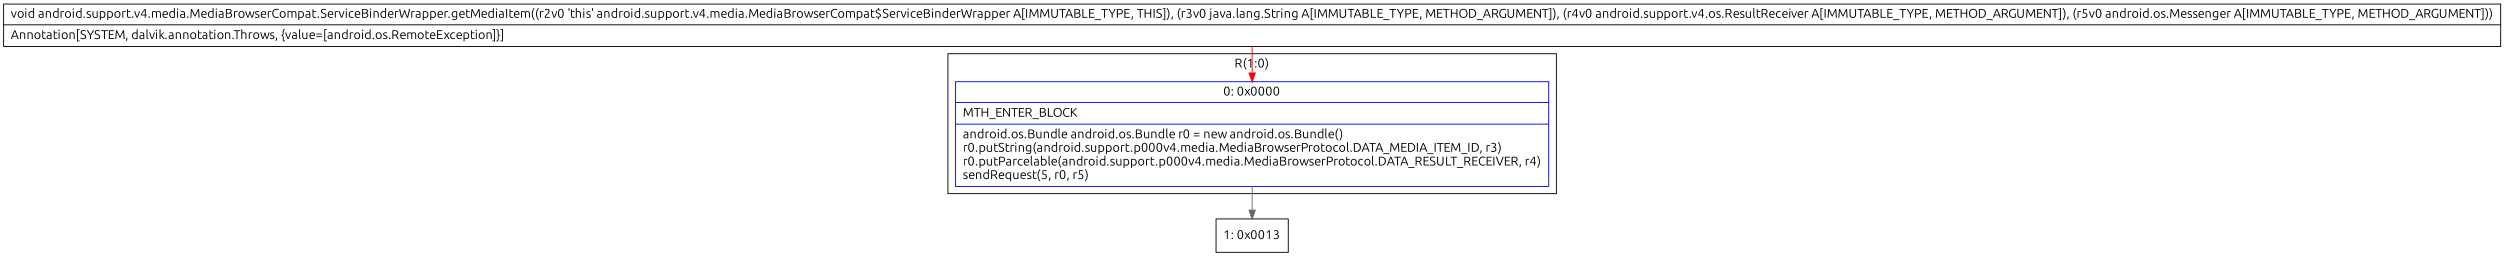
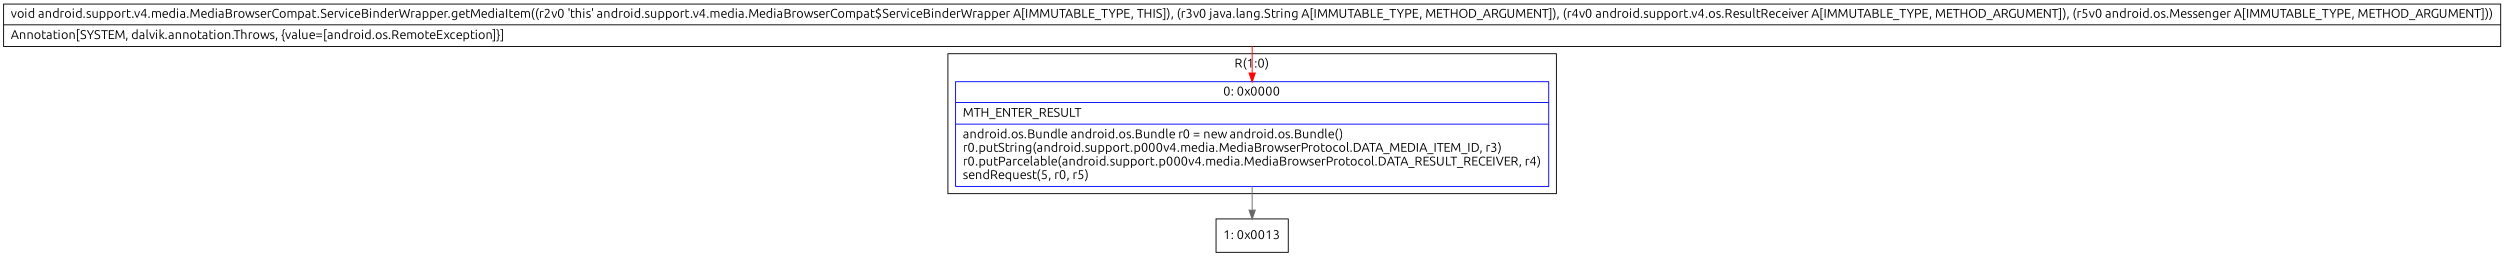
  digraph {
    fontname=Ubuntu
    node [color=black shape=record fontname=Ubuntu]
    edge [fontname=Ubuntu]
-   n1 [color=blue label="{0\:\ 0x0000|MTH_ENTER_BLOCK\l|android.os.Bundle android.os.Bundle r0 = new android.os.Bundle()\lr0.putString(android.support.p000v4.media.MediaBrowserProtocol.DATA_MEDIA_ITEM_ID, r3)\lr0.putParcelable(android.support.p000v4.media.MediaBrowserProtocol.DATA_RESULT_RECEIVER, r4)\lsendRequest(5, r0, r5)\l}"]
+   n1 [color=blue label="{0\:\ 0x0000|MTH_ENTER_RESULT\l|android.os.Bundle android.os.Bundle r0 = new android.os.Bundle()\lr0.putString(android.support.p000v4.media.MediaBrowserProtocol.DATA_MEDIA_ITEM_ID, r3)\lr0.putParcelable(android.support.p000v4.media.MediaBrowserProtocol.DATA_RESULT_RECEIVER, r4)\lsendRequest(5, r0, r5)\l}"]
    n2 [label="{1\:\ 0x0013}"]
    n3 [label="{void android.support.v4.media.MediaBrowserCompat.ServiceBinderWrapper.getMediaItem((r2v0 'this' android.support.v4.media.MediaBrowserCompat$ServiceBinderWrapper A[IMMUTABLE_TYPE, THIS]), (r3v0 java.lang.String A[IMMUTABLE_TYPE, METHOD_ARGUMENT]), (r4v0 android.support.v4.os.ResultReceiver A[IMMUTABLE_TYPE, METHOD_ARGUMENT]), (r5v0 android.os.Messenger A[IMMUTABLE_TYPE, METHOD_ARGUMENT]))  | Annotation[SYSTEM, dalvik.annotation.Throws, \{value=[android.os.RemoteException]\}]\l}"]
    subgraph cluster_1 {
      label="R(1:0)"
      n1
    }
    n1 -> n2 [color=gray40]
    n3 -> n1 [color=red]
  }
